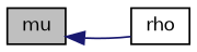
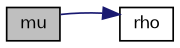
  digraph {
    rankdir=LR
    node [color=black fontname=Helvetica fontsize=10 shape=record]
    n1 [fillcolor=grey75 fontcolor=black height=0.2 label=mu style=filled width=0.4]
    n2 [height=0.2 label=rho width=0.4]
-   n1 -> n2 [color=midnightblue dir=back fontname=Helvetica fontsize=10 labelfontname=Helvetica labelfontsize=10 style=solid]
+   n2 -> n1 [color=midnightblue dir=back fontname=Helvetica fontsize=10 labelfontname=Helvetica labelfontsize=10 style=solid]
  }
